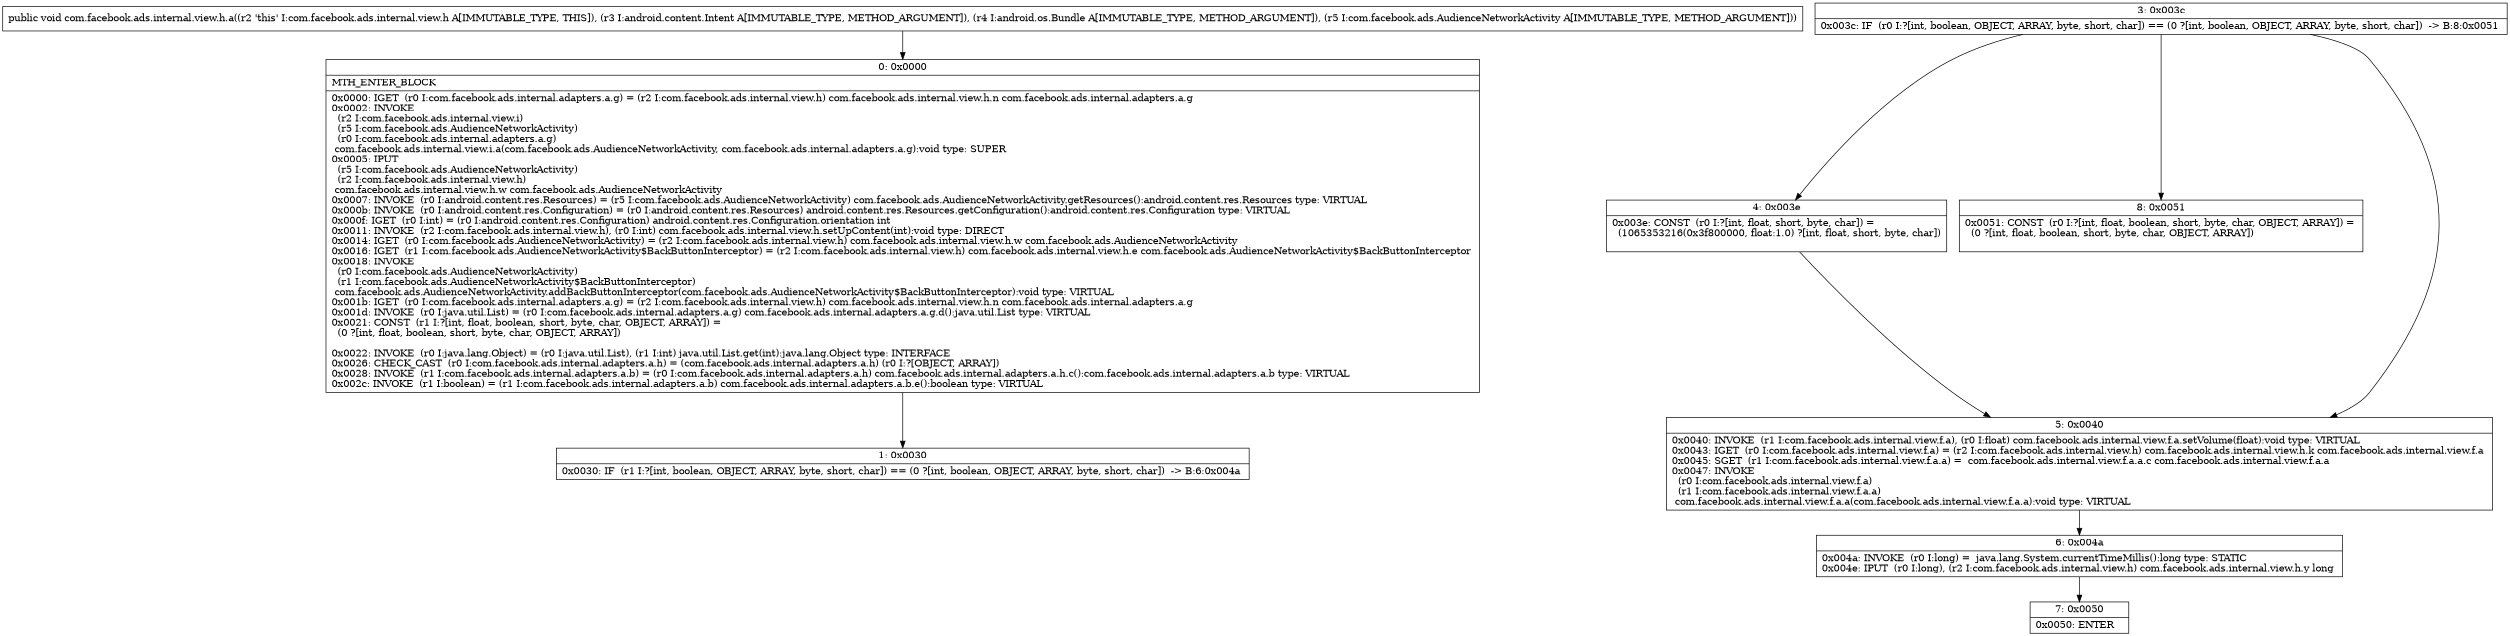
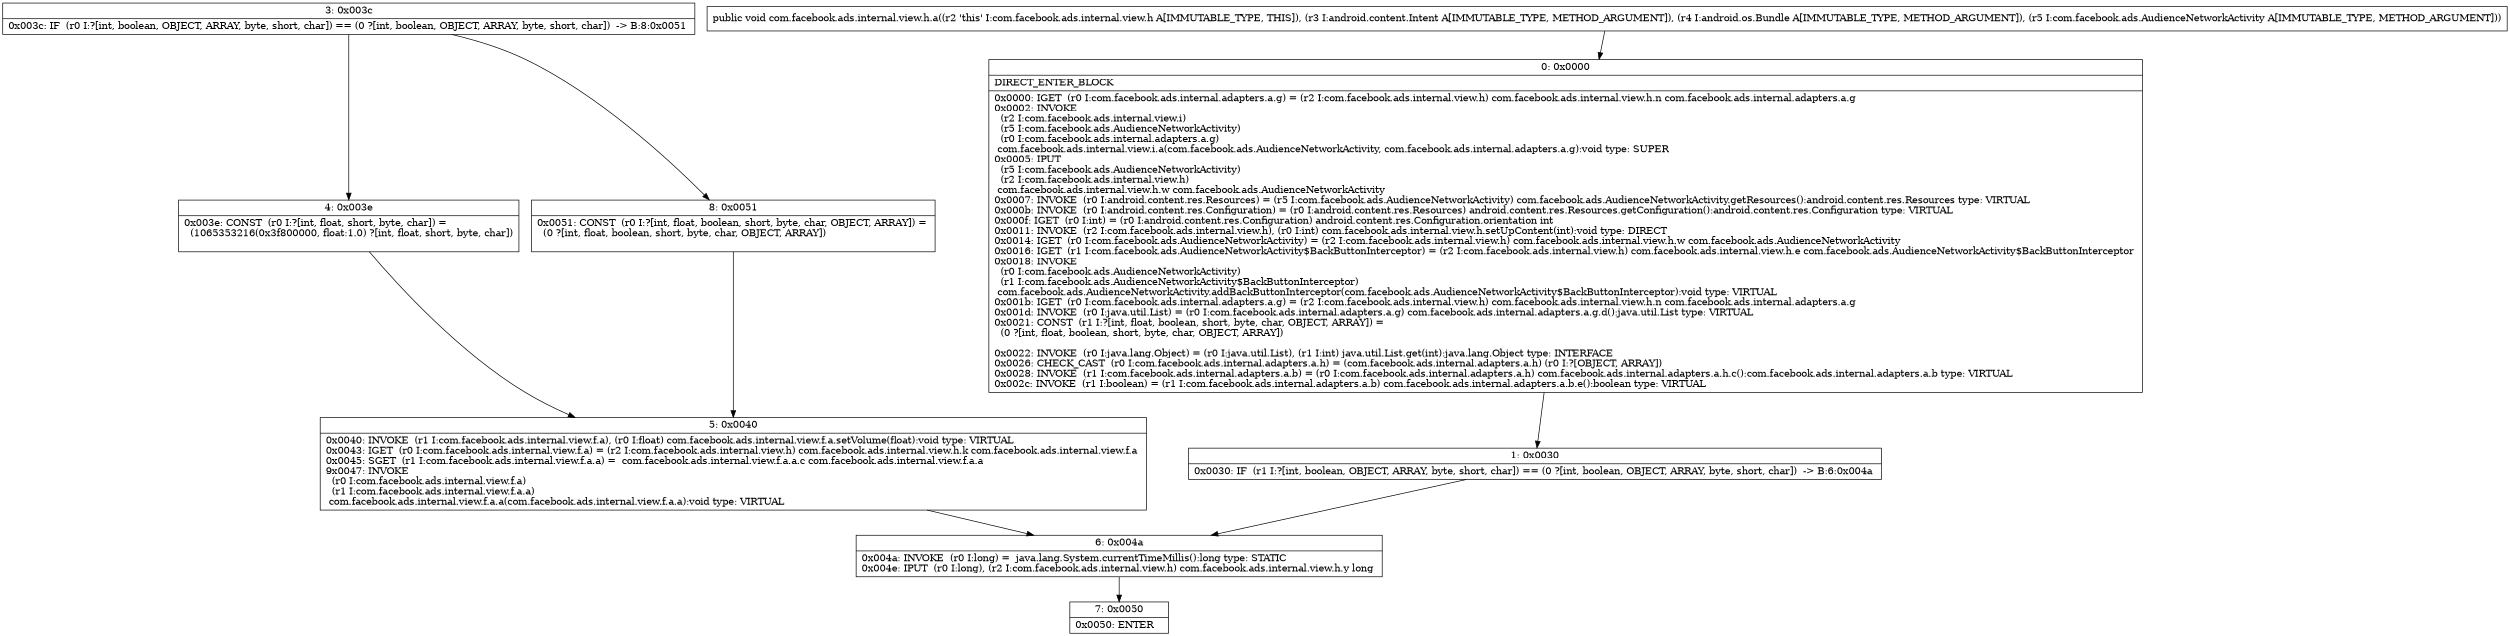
  digraph {
    node [shape=record]
-   n1 [label="{0\:\ 0x0000|MTH_ENTER_BLOCK\l|0x0000: IGET  (r0 I:com.facebook.ads.internal.adapters.a.g) = (r2 I:com.facebook.ads.internal.view.h) com.facebook.ads.internal.view.h.n com.facebook.ads.internal.adapters.a.g \l0x0002: INVOKE  \l  (r2 I:com.facebook.ads.internal.view.i)\l  (r5 I:com.facebook.ads.AudienceNetworkActivity)\l  (r0 I:com.facebook.ads.internal.adapters.a.g)\l com.facebook.ads.internal.view.i.a(com.facebook.ads.AudienceNetworkActivity, com.facebook.ads.internal.adapters.a.g):void type: SUPER \l0x0005: IPUT  \l  (r5 I:com.facebook.ads.AudienceNetworkActivity)\l  (r2 I:com.facebook.ads.internal.view.h)\l com.facebook.ads.internal.view.h.w com.facebook.ads.AudienceNetworkActivity \l0x0007: INVOKE  (r0 I:android.content.res.Resources) = (r5 I:com.facebook.ads.AudienceNetworkActivity) com.facebook.ads.AudienceNetworkActivity.getResources():android.content.res.Resources type: VIRTUAL \l0x000b: INVOKE  (r0 I:android.content.res.Configuration) = (r0 I:android.content.res.Resources) android.content.res.Resources.getConfiguration():android.content.res.Configuration type: VIRTUAL \l0x000f: IGET  (r0 I:int) = (r0 I:android.content.res.Configuration) android.content.res.Configuration.orientation int \l0x0011: INVOKE  (r2 I:com.facebook.ads.internal.view.h), (r0 I:int) com.facebook.ads.internal.view.h.setUpContent(int):void type: DIRECT \l0x0014: IGET  (r0 I:com.facebook.ads.AudienceNetworkActivity) = (r2 I:com.facebook.ads.internal.view.h) com.facebook.ads.internal.view.h.w com.facebook.ads.AudienceNetworkActivity \l0x0016: IGET  (r1 I:com.facebook.ads.AudienceNetworkActivity$BackButtonInterceptor) = (r2 I:com.facebook.ads.internal.view.h) com.facebook.ads.internal.view.h.e com.facebook.ads.AudienceNetworkActivity$BackButtonInterceptor \l0x0018: INVOKE  \l  (r0 I:com.facebook.ads.AudienceNetworkActivity)\l  (r1 I:com.facebook.ads.AudienceNetworkActivity$BackButtonInterceptor)\l com.facebook.ads.AudienceNetworkActivity.addBackButtonInterceptor(com.facebook.ads.AudienceNetworkActivity$BackButtonInterceptor):void type: VIRTUAL \l0x001b: IGET  (r0 I:com.facebook.ads.internal.adapters.a.g) = (r2 I:com.facebook.ads.internal.view.h) com.facebook.ads.internal.view.h.n com.facebook.ads.internal.adapters.a.g \l0x001d: INVOKE  (r0 I:java.util.List) = (r0 I:com.facebook.ads.internal.adapters.a.g) com.facebook.ads.internal.adapters.a.g.d():java.util.List type: VIRTUAL \l0x0021: CONST  (r1 I:?[int, float, boolean, short, byte, char, OBJECT, ARRAY]) = \l  (0 ?[int, float, boolean, short, byte, char, OBJECT, ARRAY])\l \l0x0022: INVOKE  (r0 I:java.lang.Object) = (r0 I:java.util.List), (r1 I:int) java.util.List.get(int):java.lang.Object type: INTERFACE \l0x0026: CHECK_CAST  (r0 I:com.facebook.ads.internal.adapters.a.h) = (com.facebook.ads.internal.adapters.a.h) (r0 I:?[OBJECT, ARRAY]) \l0x0028: INVOKE  (r1 I:com.facebook.ads.internal.adapters.a.b) = (r0 I:com.facebook.ads.internal.adapters.a.h) com.facebook.ads.internal.adapters.a.h.c():com.facebook.ads.internal.adapters.a.b type: VIRTUAL \l0x002c: INVOKE  (r1 I:boolean) = (r1 I:com.facebook.ads.internal.adapters.a.b) com.facebook.ads.internal.adapters.a.b.e():boolean type: VIRTUAL \l}"]
+   n1 [label="{0\:\ 0x0000|DIRECT_ENTER_BLOCK\l|0x0000: IGET  (r0 I:com.facebook.ads.internal.adapters.a.g) = (r2 I:com.facebook.ads.internal.view.h) com.facebook.ads.internal.view.h.n com.facebook.ads.internal.adapters.a.g \l0x0002: INVOKE  \l  (r2 I:com.facebook.ads.internal.view.i)\l  (r5 I:com.facebook.ads.AudienceNetworkActivity)\l  (r0 I:com.facebook.ads.internal.adapters.a.g)\l com.facebook.ads.internal.view.i.a(com.facebook.ads.AudienceNetworkActivity, com.facebook.ads.internal.adapters.a.g):void type: SUPER \l0x0005: IPUT  \l  (r5 I:com.facebook.ads.AudienceNetworkActivity)\l  (r2 I:com.facebook.ads.internal.view.h)\l com.facebook.ads.internal.view.h.w com.facebook.ads.AudienceNetworkActivity \l0x0007: INVOKE  (r0 I:android.content.res.Resources) = (r5 I:com.facebook.ads.AudienceNetworkActivity) com.facebook.ads.AudienceNetworkActivity.getResources():android.content.res.Resources type: VIRTUAL \l0x000b: INVOKE  (r0 I:android.content.res.Configuration) = (r0 I:android.content.res.Resources) android.content.res.Resources.getConfiguration():android.content.res.Configuration type: VIRTUAL \l0x000f: IGET  (r0 I:int) = (r0 I:android.content.res.Configuration) android.content.res.Configuration.orientation int \l0x0011: INVOKE  (r2 I:com.facebook.ads.internal.view.h), (r0 I:int) com.facebook.ads.internal.view.h.setUpContent(int):void type: DIRECT \l0x0014: IGET  (r0 I:com.facebook.ads.AudienceNetworkActivity) = (r2 I:com.facebook.ads.internal.view.h) com.facebook.ads.internal.view.h.w com.facebook.ads.AudienceNetworkActivity \l0x0016: IGET  (r1 I:com.facebook.ads.AudienceNetworkActivity$BackButtonInterceptor) = (r2 I:com.facebook.ads.internal.view.h) com.facebook.ads.internal.view.h.e com.facebook.ads.AudienceNetworkActivity$BackButtonInterceptor \l0x0018: INVOKE  \l  (r0 I:com.facebook.ads.AudienceNetworkActivity)\l  (r1 I:com.facebook.ads.AudienceNetworkActivity$BackButtonInterceptor)\l com.facebook.ads.AudienceNetworkActivity.addBackButtonInterceptor(com.facebook.ads.AudienceNetworkActivity$BackButtonInterceptor):void type: VIRTUAL \l0x001b: IGET  (r0 I:com.facebook.ads.internal.adapters.a.g) = (r2 I:com.facebook.ads.internal.view.h) com.facebook.ads.internal.view.h.n com.facebook.ads.internal.adapters.a.g \l0x001d: INVOKE  (r0 I:java.util.List) = (r0 I:com.facebook.ads.internal.adapters.a.g) com.facebook.ads.internal.adapters.a.g.d():java.util.List type: VIRTUAL \l0x0021: CONST  (r1 I:?[int, float, boolean, short, byte, char, OBJECT, ARRAY]) = \l  (0 ?[int, float, boolean, short, byte, char, OBJECT, ARRAY])\l \l0x0022: INVOKE  (r0 I:java.lang.Object) = (r0 I:java.util.List), (r1 I:int) java.util.List.get(int):java.lang.Object type: INTERFACE \l0x0026: CHECK_CAST  (r0 I:com.facebook.ads.internal.adapters.a.h) = (com.facebook.ads.internal.adapters.a.h) (r0 I:?[OBJECT, ARRAY]) \l0x0028: INVOKE  (r1 I:com.facebook.ads.internal.adapters.a.b) = (r0 I:com.facebook.ads.internal.adapters.a.h) com.facebook.ads.internal.adapters.a.h.c():com.facebook.ads.internal.adapters.a.b type: VIRTUAL \l0x002c: INVOKE  (r1 I:boolean) = (r1 I:com.facebook.ads.internal.adapters.a.b) com.facebook.ads.internal.adapters.a.b.e():boolean type: VIRTUAL \l}"]
    n2 [label="{1\:\ 0x0030|0x0030: IF  (r1 I:?[int, boolean, OBJECT, ARRAY, byte, short, char]) == (0 ?[int, boolean, OBJECT, ARRAY, byte, short, char])  \-\> B:6:0x004a \l}"]
    n3 [label="{6\:\ 0x004a|0x004a: INVOKE  (r0 I:long) =  java.lang.System.currentTimeMillis():long type: STATIC \l0x004e: IPUT  (r0 I:long), (r2 I:com.facebook.ads.internal.view.h) com.facebook.ads.internal.view.h.y long \l}"]
    n4 [label="{7\:\ 0x0050|0x0050: ENTER   \l}"]
    n5 [label="{3\:\ 0x003c|0x003c: IF  (r0 I:?[int, boolean, OBJECT, ARRAY, byte, short, char]) == (0 ?[int, boolean, OBJECT, ARRAY, byte, short, char])  \-\> B:8:0x0051 \l}"]
    n6 [label="{4\:\ 0x003e|0x003e: CONST  (r0 I:?[int, float, short, byte, char]) = \l  (1065353216(0x3f800000, float:1.0) ?[int, float, short, byte, char])\l \l}"]
    n7 [label="{8\:\ 0x0051|0x0051: CONST  (r0 I:?[int, float, boolean, short, byte, char, OBJECT, ARRAY]) = \l  (0 ?[int, float, boolean, short, byte, char, OBJECT, ARRAY])\l \l}"]
-   n8 [label="{5\:\ 0x0040|0x0040: INVOKE  (r1 I:com.facebook.ads.internal.view.f.a), (r0 I:float) com.facebook.ads.internal.view.f.a.setVolume(float):void type: VIRTUAL \l0x0043: IGET  (r0 I:com.facebook.ads.internal.view.f.a) = (r2 I:com.facebook.ads.internal.view.h) com.facebook.ads.internal.view.h.k com.facebook.ads.internal.view.f.a \l0x0045: SGET  (r1 I:com.facebook.ads.internal.view.f.a.a) =  com.facebook.ads.internal.view.f.a.a.c com.facebook.ads.internal.view.f.a.a \l0x0047: INVOKE  \l  (r0 I:com.facebook.ads.internal.view.f.a)\l  (r1 I:com.facebook.ads.internal.view.f.a.a)\l com.facebook.ads.internal.view.f.a.a(com.facebook.ads.internal.view.f.a.a):void type: VIRTUAL \l}"]
+   n8 [label="{5\:\ 0x0040|0x0040: INVOKE  (r1 I:com.facebook.ads.internal.view.f.a), (r0 I:float) com.facebook.ads.internal.view.f.a.setVolume(float):void type: VIRTUAL \l0x0043: IGET  (r0 I:com.facebook.ads.internal.view.f.a) = (r2 I:com.facebook.ads.internal.view.h) com.facebook.ads.internal.view.h.k com.facebook.ads.internal.view.f.a \l0x0045: SGET  (r1 I:com.facebook.ads.internal.view.f.a.a) =  com.facebook.ads.internal.view.f.a.a.c com.facebook.ads.internal.view.f.a.a \l9x0047: INVOKE  \l  (r0 I:com.facebook.ads.internal.view.f.a)\l  (r1 I:com.facebook.ads.internal.view.f.a.a)\l com.facebook.ads.internal.view.f.a.a(com.facebook.ads.internal.view.f.a.a):void type: VIRTUAL \l}"]
    n9 [label="{public void com.facebook.ads.internal.view.h.a((r2 'this' I:com.facebook.ads.internal.view.h A[IMMUTABLE_TYPE, THIS]), (r3 I:android.content.Intent A[IMMUTABLE_TYPE, METHOD_ARGUMENT]), (r4 I:android.os.Bundle A[IMMUTABLE_TYPE, METHOD_ARGUMENT]), (r5 I:com.facebook.ads.AudienceNetworkActivity A[IMMUTABLE_TYPE, METHOD_ARGUMENT])) }"]
    n1 -> n2
+   n2 -> n3
    n3 -> n4
    n5 -> n6 [style=solid]
    n5 -> n7
    n6 -> n8
-   n5 -> n8
+   n7 -> n8
    n8 -> n3
    n9 -> n1
  }
